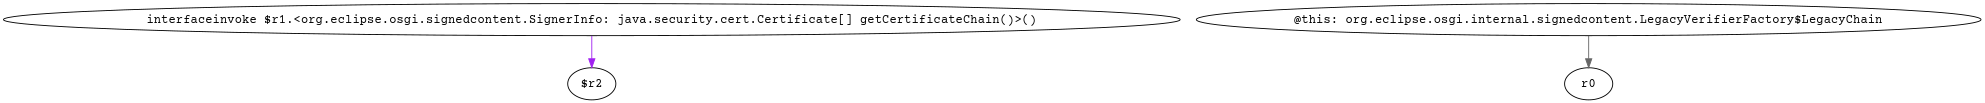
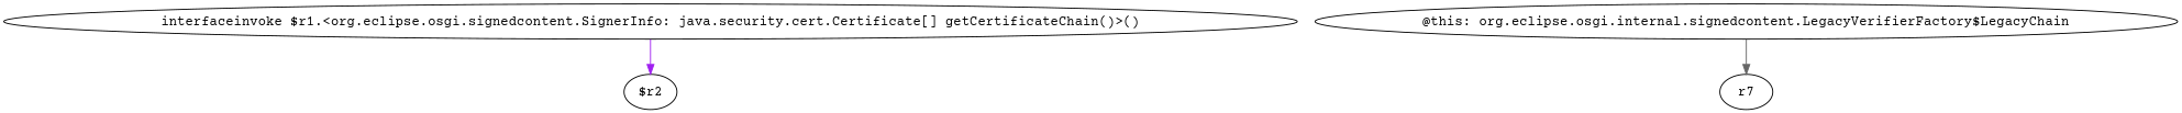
  digraph {
    fontname="Courier Prime"
    node [fontname="Courier Prime"]
    edge [fontname="Courier Prime"]
    n1 [label="interfaceinvoke $r1.<org.eclipse.osgi.signedcontent.SignerInfo: java.security.cert.Certificate[] getCertificateChain()>()"]
    n2 [label="$r2"]
    n3 [label="@this: org.eclipse.osgi.internal.signedcontent.LegacyVerifierFactory$LegacyChain"]
-   n4 [label=r0]
+   n4 [label=r7]
    n1 -> n2 [color=purple]
    n3 -> n4 [color=gray40]
  }
